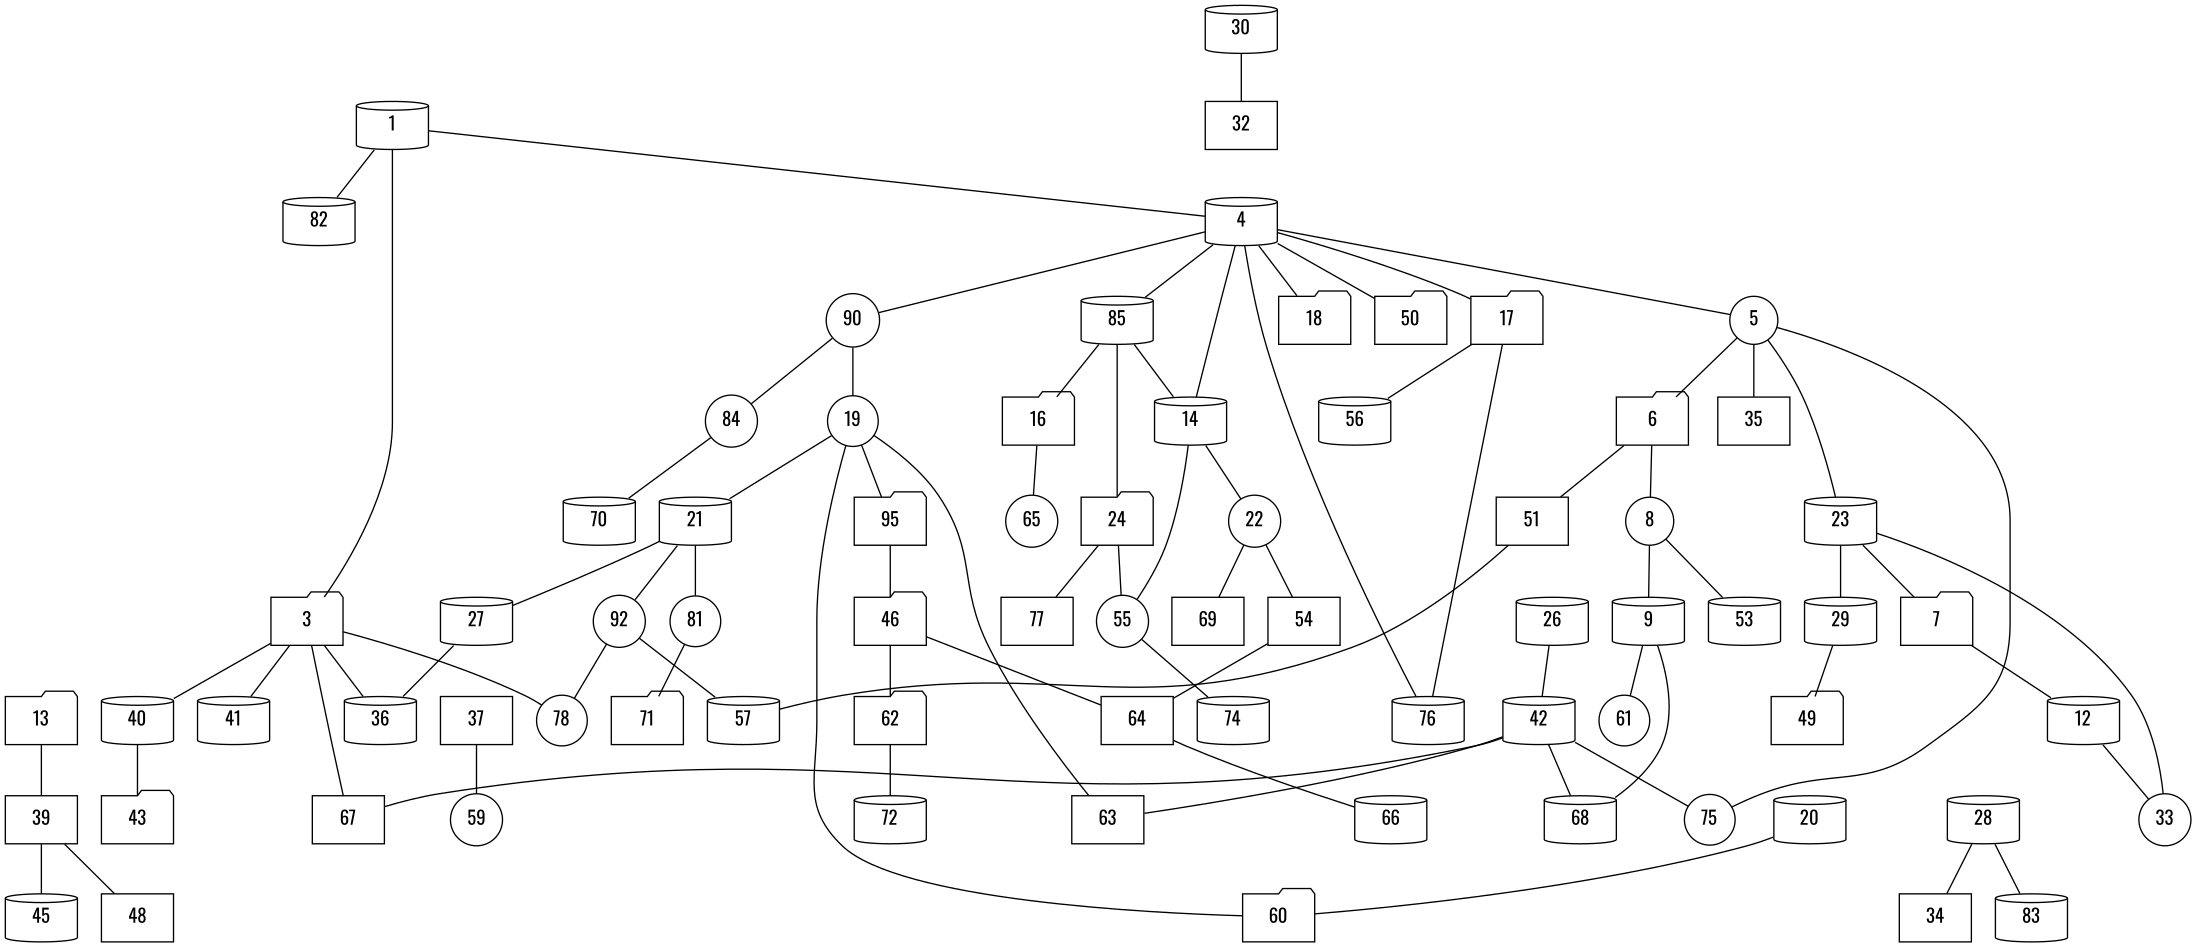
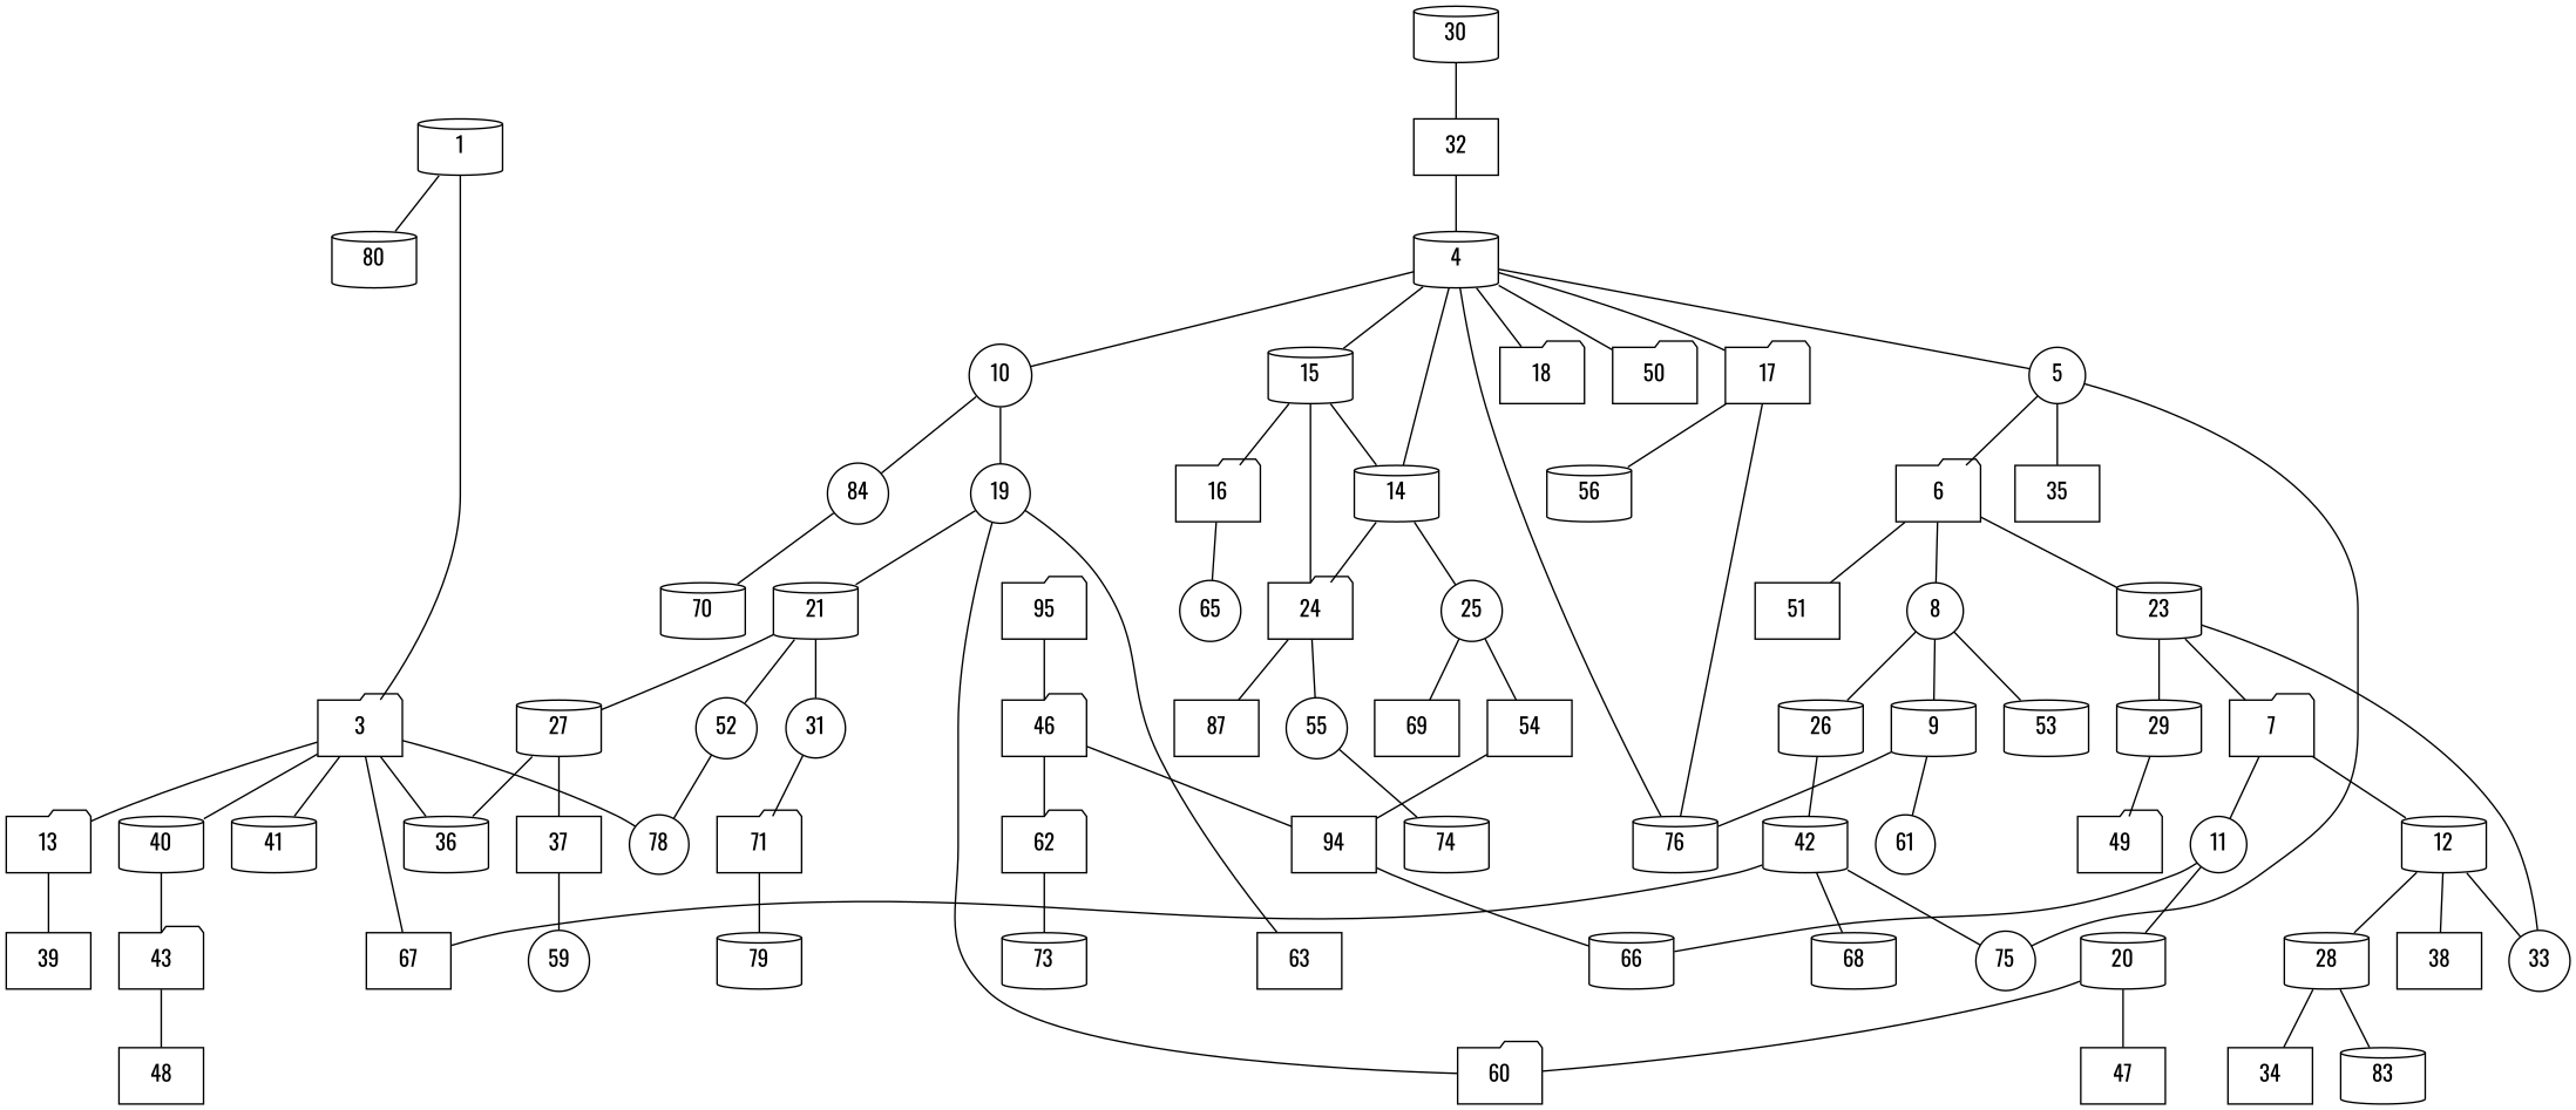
  graph {
    fontname=Oswald
    node [fontname=Oswald shape=cylinder]
    edge [fontname=Oswald]
    3 [shape=folder]
    1
    4
-   80 [label=82]
+   80
    13 [shape=folder]
    36
    40
    41
    67 [shape=box]
    78 [shape=circle]
    5 [shape=circle]
-   10 [shape=circle label=90]
+   10 [shape=circle]
    14
-   15 [label=85]
+   15
    17 [shape=folder]
    18 [shape=folder]
    50 [shape=folder]
    76
    49 [shape=folder]
    29
    39 [shape=box]
    32 [shape=box]
    30
    43 [shape=folder]
    6 [shape=folder]
    23
    35 [shape=box]
    75 [shape=circle]
    19 [shape=circle]
    n30 [label=84 shape=circle]
-   22 [shape=circle]
+   22 [shape=circle label=25]
    55 [shape=circle]
    16 [shape=folder]
    24 [shape=folder]
    56
-   45
    48 [shape=box]
    8 [shape=circle]
    51 [shape=box]
    7 [shape=folder]
+   11 [shape=circle]
    12
    33 [shape=circle]
    21
    n45 [label=95 shape=folder]
    60 [shape=folder]
    63 [shape=box]
    70
    54 [shape=box]
    69 [shape=box]
    74
    65 [shape=circle]
-   77 [shape=box]
+   77 [shape=box label=87]
    9
    26
    53
-   57
    20
    66
    28
+   38 [shape=box]
    61 [shape=circle]
    42
+   47 [shape=box]
    34 [shape=box]
    n66 [label=83]
    68
    27
-   31 [shape=circle label=81]
-   52 [shape=circle label=92]
+   31 [shape=circle]
+   52 [shape=circle]
    46 [shape=folder]
-   64 [shape=box]
+   64 [shape=box label=94]
    37 [shape=box]
    71 [shape=folder]
    62 [shape=folder]
    59 [shape=circle]
-   72
+   79
+   72 [label=73]
+   3 -- 13
    3 -- 36
    3 -- 40
    3 -- 41
    3 -- 67
    3 -- 78
    1 -- 3
-   1 -- 4
+   32 -- 4
    1 -- 80
    4 -- 5
    4 -- 10
    4 -- 14
    4 -- 15
    4 -- 17
    4 -- 18
    4 -- 50
    4 -- 76
    13 -- 39
    40 -- 43
    5 -- 6
-   5 -- 23
+   6 -- 23
    5 -- 35
    5 -- 75
    10 -- 19
    10 -- n30
    14 -- 22
-   14 -- 55
+   14 -- 24
    15 -- 14
    15 -- 16
    15 -- 24
    17 -- 76
    17 -- 56
    29 -- 49
-   39 -- 45
    30 -- 32
-   39 -- 48
+   43 -- 48
    6 -- 8
    6 -- 51
    23 -- 29
    23 -- 7
    23 -- 33
    19 -- 21
-   19 -- n45
    19 -- 60
    19 -- 63
    n30 -- 70
    22 -- 54
    22 -- 69
    55 -- 74
    16 -- 65
    24 -- 55
    24 -- 77
    8 -- 9
+   8 -- 26
    8 -- 53
-   51 -- 57
+   7 -- 11
    7 -- 12
+   11 -- 20
+   11 -- 66
    12 -- 33
+   12 -- 28
+   12 -- 38
    21 -- 27
    21 -- 31
    21 -- 52
    n45 -- 46
    54 -- 64
-   9 -- 68
+   9 -- 76
    9 -- 61
    26 -- 42
    20 -- 60
+   20 -- 47
    28 -- 34
    28 -- n66
    42 -- 67
    42 -- 75
-   42 -- 63
    42 -- 68
    27 -- 36
+   27 -- 37
    31 -- 71
    52 -- 78
-   52 -- 57
    46 -- 64
    46 -- 62
    64 -- 66
    37 -- 59
+   71 -- 79
    62 -- 72
  }
